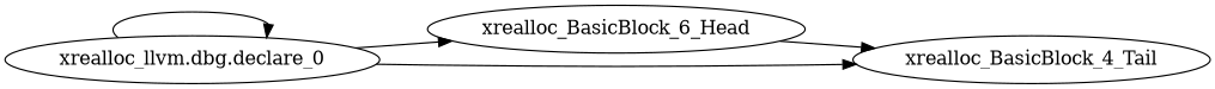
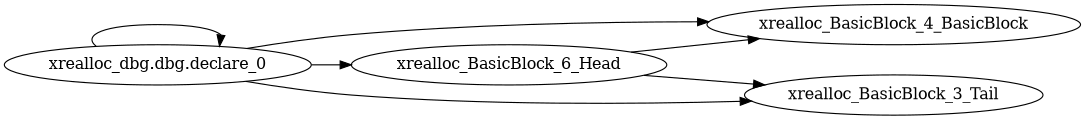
  digraph {
    rankdir=LR
    n1 [label=xrealloc_BasicBlock_6_Head]
-   xrealloc_BasicBlock_4_Tail
-   "xrealloc_llvm.dbg.declare_0"
+   xrealloc_BasicBlock_4_Tail [label=xrealloc_BasicBlock_4_BasicBlock]
+   xrealloc_BasicBlock_3_Tail
+   "xrealloc_llvm.dbg.declare_0" [label="xrealloc_dbg.dbg.declare_0"]
    n1 -> xrealloc_BasicBlock_4_Tail
+   n1 -> xrealloc_BasicBlock_3_Tail
    "xrealloc_llvm.dbg.declare_0" -> n1
    "xrealloc_llvm.dbg.declare_0" -> xrealloc_BasicBlock_4_Tail
+   "xrealloc_llvm.dbg.declare_0" -> xrealloc_BasicBlock_3_Tail
    "xrealloc_llvm.dbg.declare_0" -> "xrealloc_llvm.dbg.declare_0"
  }
